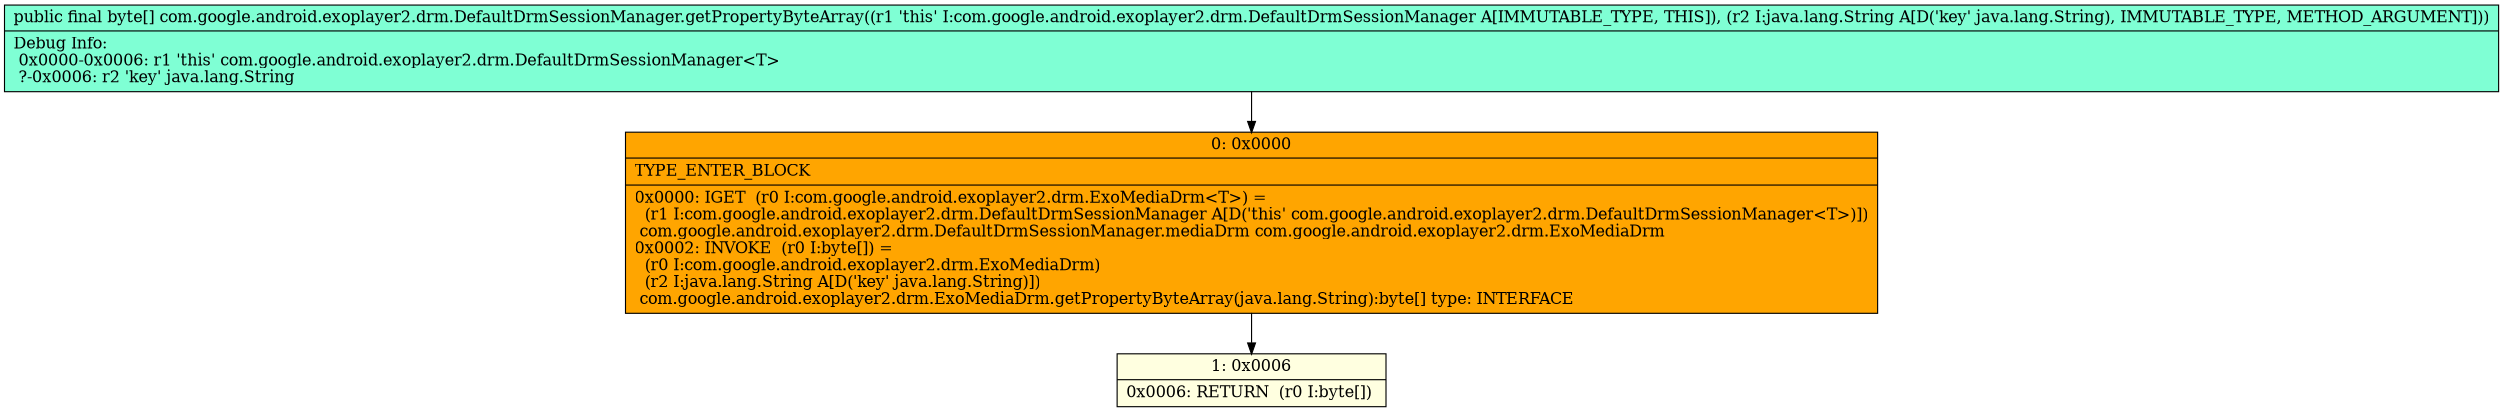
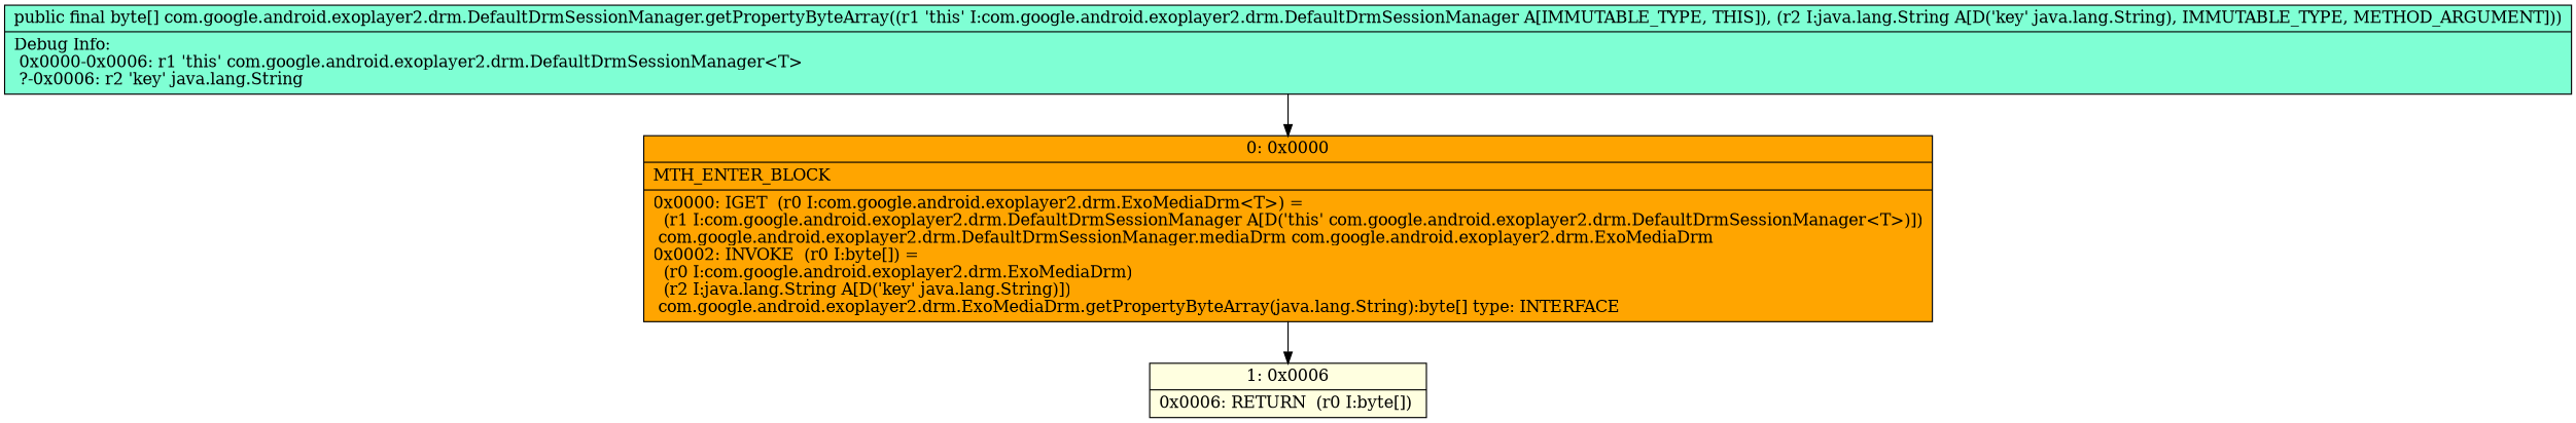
  digraph {
    node [shape=record style=filled]
-   n1 [label="{0\:\ 0x0000|TYPE_ENTER_BLOCK\l|0x0000: IGET  (r0 I:com.google.android.exoplayer2.drm.ExoMediaDrm\<T\>) = \l  (r1 I:com.google.android.exoplayer2.drm.DefaultDrmSessionManager A[D('this' com.google.android.exoplayer2.drm.DefaultDrmSessionManager\<T\>)])\l com.google.android.exoplayer2.drm.DefaultDrmSessionManager.mediaDrm com.google.android.exoplayer2.drm.ExoMediaDrm \l0x0002: INVOKE  (r0 I:byte[]) = \l  (r0 I:com.google.android.exoplayer2.drm.ExoMediaDrm)\l  (r2 I:java.lang.String A[D('key' java.lang.String)])\l com.google.android.exoplayer2.drm.ExoMediaDrm.getPropertyByteArray(java.lang.String):byte[] type: INTERFACE \l}" fillcolor=orange]
+   n1 [label="{0\:\ 0x0000|MTH_ENTER_BLOCK\l|0x0000: IGET  (r0 I:com.google.android.exoplayer2.drm.ExoMediaDrm\<T\>) = \l  (r1 I:com.google.android.exoplayer2.drm.DefaultDrmSessionManager A[D('this' com.google.android.exoplayer2.drm.DefaultDrmSessionManager\<T\>)])\l com.google.android.exoplayer2.drm.DefaultDrmSessionManager.mediaDrm com.google.android.exoplayer2.drm.ExoMediaDrm \l0x0002: INVOKE  (r0 I:byte[]) = \l  (r0 I:com.google.android.exoplayer2.drm.ExoMediaDrm)\l  (r2 I:java.lang.String A[D('key' java.lang.String)])\l com.google.android.exoplayer2.drm.ExoMediaDrm.getPropertyByteArray(java.lang.String):byte[] type: INTERFACE \l}" fillcolor=orange]
    n2 [label="{1\:\ 0x0006|0x0006: RETURN  (r0 I:byte[]) \l}" fillcolor=lightyellow]
    n3 [label="{public final byte[] com.google.android.exoplayer2.drm.DefaultDrmSessionManager.getPropertyByteArray((r1 'this' I:com.google.android.exoplayer2.drm.DefaultDrmSessionManager A[IMMUTABLE_TYPE, THIS]), (r2 I:java.lang.String A[D('key' java.lang.String), IMMUTABLE_TYPE, METHOD_ARGUMENT]))  | Debug Info:\l  0x0000\-0x0006: r1 'this' com.google.android.exoplayer2.drm.DefaultDrmSessionManager\<T\>\l  ?\-0x0006: r2 'key' java.lang.String\l}" fillcolor=aquamarine]
    n1 -> n2
    n3 -> n1
  }
